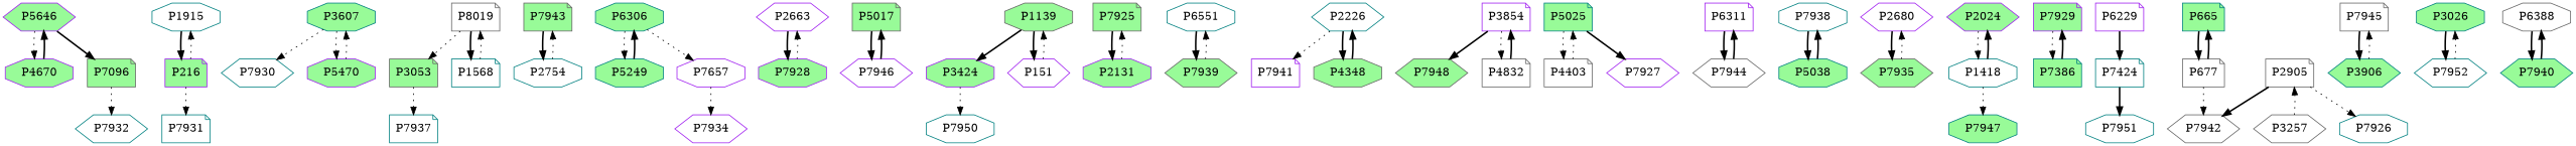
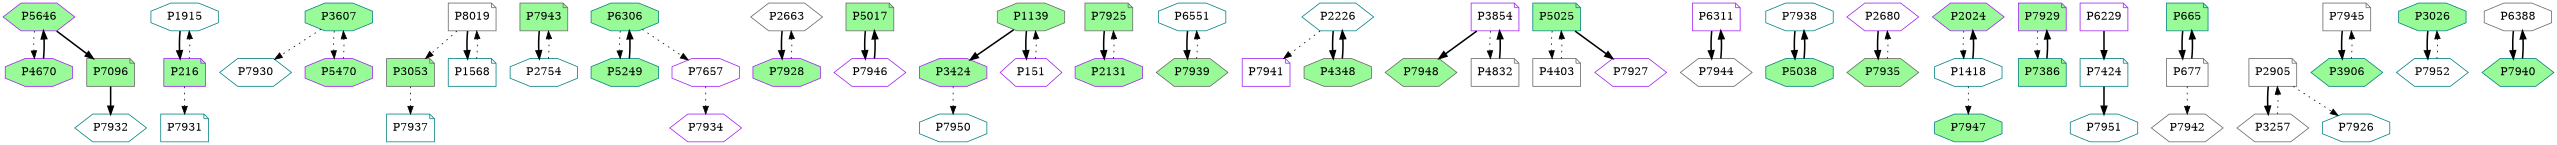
  digraph {
    node [color=teal fillcolor=white shape=note style=filled]
    edge [style=bold]
    P7096 [color=gray40 fillcolor=palegreen]
    P7932 [shape=hexagon]
    P1915 [shape=octagon]
    P216 [color=purple fillcolor=palegreen]
    P7931
    P3607 [fillcolor=palegreen shape=octagon]
    P7930 [shape=hexagon]
    P5470 [color=purple fillcolor=palegreen shape=octagon]
    P4670 [color=purple fillcolor=palegreen shape=octagon]
    P5646 [color=purple fillcolor=palegreen shape=hexagon]
    P8019 [color=gray40]
    P3053 [color=gray40 fillcolor=palegreen]
    P1568
    P7937
    P7943 [color=gray40 fillcolor=palegreen]
    P2754 [shape=octagon]
    P7657 [color=purple shape=octagon]
    P7934 [color=purple shape=hexagon]
    P5249 [fillcolor=palegreen shape=octagon]
    P6306 [fillcolor=palegreen shape=octagon]
-   P2663 [color=purple shape=hexagon]
+   P2663 [color=gray40 shape=hexagon]
    P7928 [color=purple fillcolor=palegreen shape=octagon]
    n23 [color=gray40 fillcolor=palegreen label=P5017]
    P7946 [color=purple shape=hexagon]
    P1139 [color=gray40 fillcolor=palegreen shape=octagon]
    P3424 [color=purple fillcolor=palegreen shape=octagon]
    P151 [color=purple shape=hexagon]
    P7950 [shape=octagon]
    P7925 [color=gray40 fillcolor=palegreen]
    P2131 [color=purple fillcolor=palegreen shape=octagon]
    P6551 [shape=octagon]
    P7939 [color=gray40 fillcolor=palegreen shape=hexagon]
    P2226 [shape=hexagon]
    P7941 [color=purple]
    P4348 [color=gray40 fillcolor=palegreen shape=octagon]
    P3854 [color=purple]
    P7948 [color=gray40 fillcolor=palegreen shape=hexagon]
    P4832 [color=gray40]
    P5025 [fillcolor=palegreen]
    P4403 [color=gray40]
    P7927 [color=purple shape=hexagon]
    P6311 [color=purple]
    P7944 [color=gray40 shape=hexagon]
    P7938 [shape=octagon]
    P5038 [fillcolor=palegreen shape=octagon]
    P2680 [color=purple shape=hexagon]
    P7935 [color=gray40 fillcolor=palegreen shape=hexagon]
    P2024 [color=purple fillcolor=palegreen shape=hexagon]
    P1418 [shape=octagon]
    P7947 [fillcolor=palegreen shape=octagon]
    P7929 [color=purple fillcolor=palegreen]
    P7386 [fillcolor=palegreen]
    P6229 [color=purple]
    P7424
    P7951 [shape=octagon]
    P665 [fillcolor=palegreen]
    P677 [color=gray40]
    P7942 [color=gray40 shape=hexagon]
    P2905 [color=gray40]
    P3257 [color=gray40 shape=hexagon]
    P7926 [shape=octagon]
    P7945 [color=gray40]
    P3906 [fillcolor=palegreen shape=hexagon]
    P3026 [fillcolor=palegreen shape=octagon]
    P7952 [shape=hexagon]
    P6388 [color=gray40 shape=octagon]
    P7940 [fillcolor=palegreen shape=hexagon]
-   P7096 -> P7932 [style=dotted]
+   P7096 -> P7932
    P1915 -> P216
    P216 -> P1915 [style=dotted]
    P216 -> P7931 [style=dotted]
    P3607 -> P7930 [style=dotted]
    P3607 -> P5470 [style=dotted]
    P5470 -> P3607 [style=dotted]
    P4670 -> P5646
    P5646 -> P7096
    P5646 -> P4670 [style=dotted]
    P8019 -> P3053 [style=dotted]
    P8019 -> P1568
    P3053 -> P7937 [style=dotted]
    P1568 -> P8019 [style=dotted]
    P7943 -> P2754
    P2754 -> P7943 [style=dotted]
    P7657 -> P7934 [style=dotted]
    P5249 -> P6306
    P6306 -> P7657 [style=dotted]
    P6306 -> P5249 [style=dotted]
    P2663 -> P7928
    P7928 -> P2663 [style=dotted]
    n23 -> P7946
    P7946 -> n23
    P1139 -> P3424
    P1139 -> P151
    P3424 -> P7950 [style=dotted]
    P151 -> P1139 [style=dotted]
    P7925 -> P2131
    P2131 -> P7925 [style=dotted]
    P6551 -> P7939
    P7939 -> P6551 [style=dotted]
    P2226 -> P7941 [style=dotted]
    P2226 -> P4348
    P4348 -> P2226
    P3854 -> P7948
    P3854 -> P4832 [style=dotted]
    P4832 -> P3854
    P5025 -> P4403 [style=dotted]
    P5025 -> P7927
    P4403 -> P5025 [style=dotted]
    P6311 -> P7944
    P7944 -> P6311
    P7938 -> P5038
    P5038 -> P7938
    P2680 -> P7935
    P7935 -> P2680 [style=dotted]
    P2024 -> P1418 [style=dotted]
    P1418 -> P2024
    P1418 -> P7947 [style=dotted]
    P7929 -> P7386 [style=dotted]
    P7386 -> P7929
    P6229 -> P7424
    P7424 -> P7951
    P665 -> P677
    P677 -> P665
    P677 -> P7942 [style=dotted]
-   P2905 -> P7942
+   P2905 -> P3257
    P2905 -> P7926 [style=dotted]
    P3257 -> P2905 [style=dotted]
    P7945 -> P3906
    P3906 -> P7945 [style=dotted]
    P3026 -> P7952
    P7952 -> P3026 [style=dotted]
    P6388 -> P7940
    P7940 -> P6388
  }
